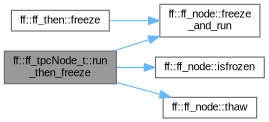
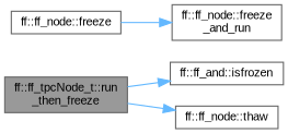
  digraph {
    fontname="Liberation Sans"
    rankdir=LR
    node [color=grey40 fillcolor=white fontname="Liberation Sans" fontsize=10 shape=box style=filled]
    edge [color=steelblue1 fontname="Liberation Sans" fontsize=10 labelfontname=Helvetica labelfontsize=10 style=solid]
    n1 [color=gray40 fillcolor=grey60 fontcolor=black height=0.2 label="ff::ff_tpcNode_t::run\l_then_freeze" width=0.4]
    n2 [height=0.2 label="ff::ff_node::freeze\l_and_run" width=0.4]
-   n3 [height=0.2 label="ff::ff_node::isfrozen" width=0.4]
+   n3 [height=0.2 label="ff::ff_and::isfrozen" width=0.4]
    n4 [height=0.2 label="ff::ff_node::thaw" width=0.4]
-   n5 [height=0.2 label="ff::ff_then::freeze" width=0.4]
-   n1 -> n2
+   n5 [height=0.2 label="ff::ff_node::freeze" width=0.4]
    n1 -> n3
    n1 -> n4
    n5 -> n2
  }
